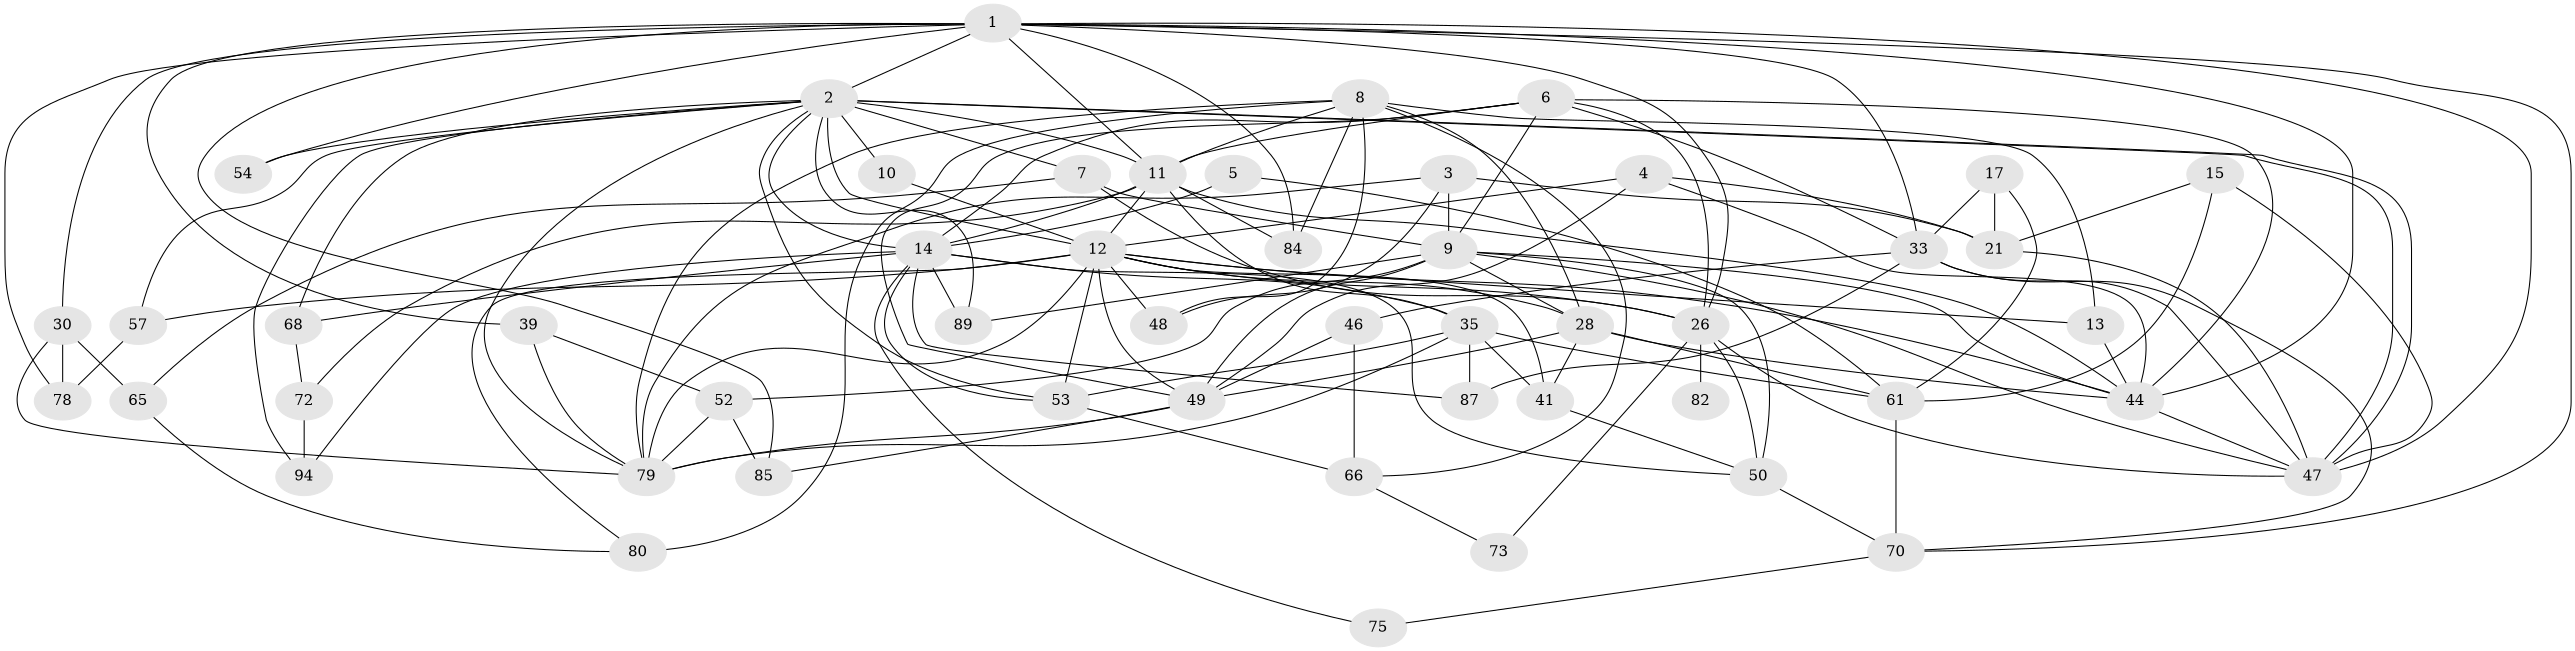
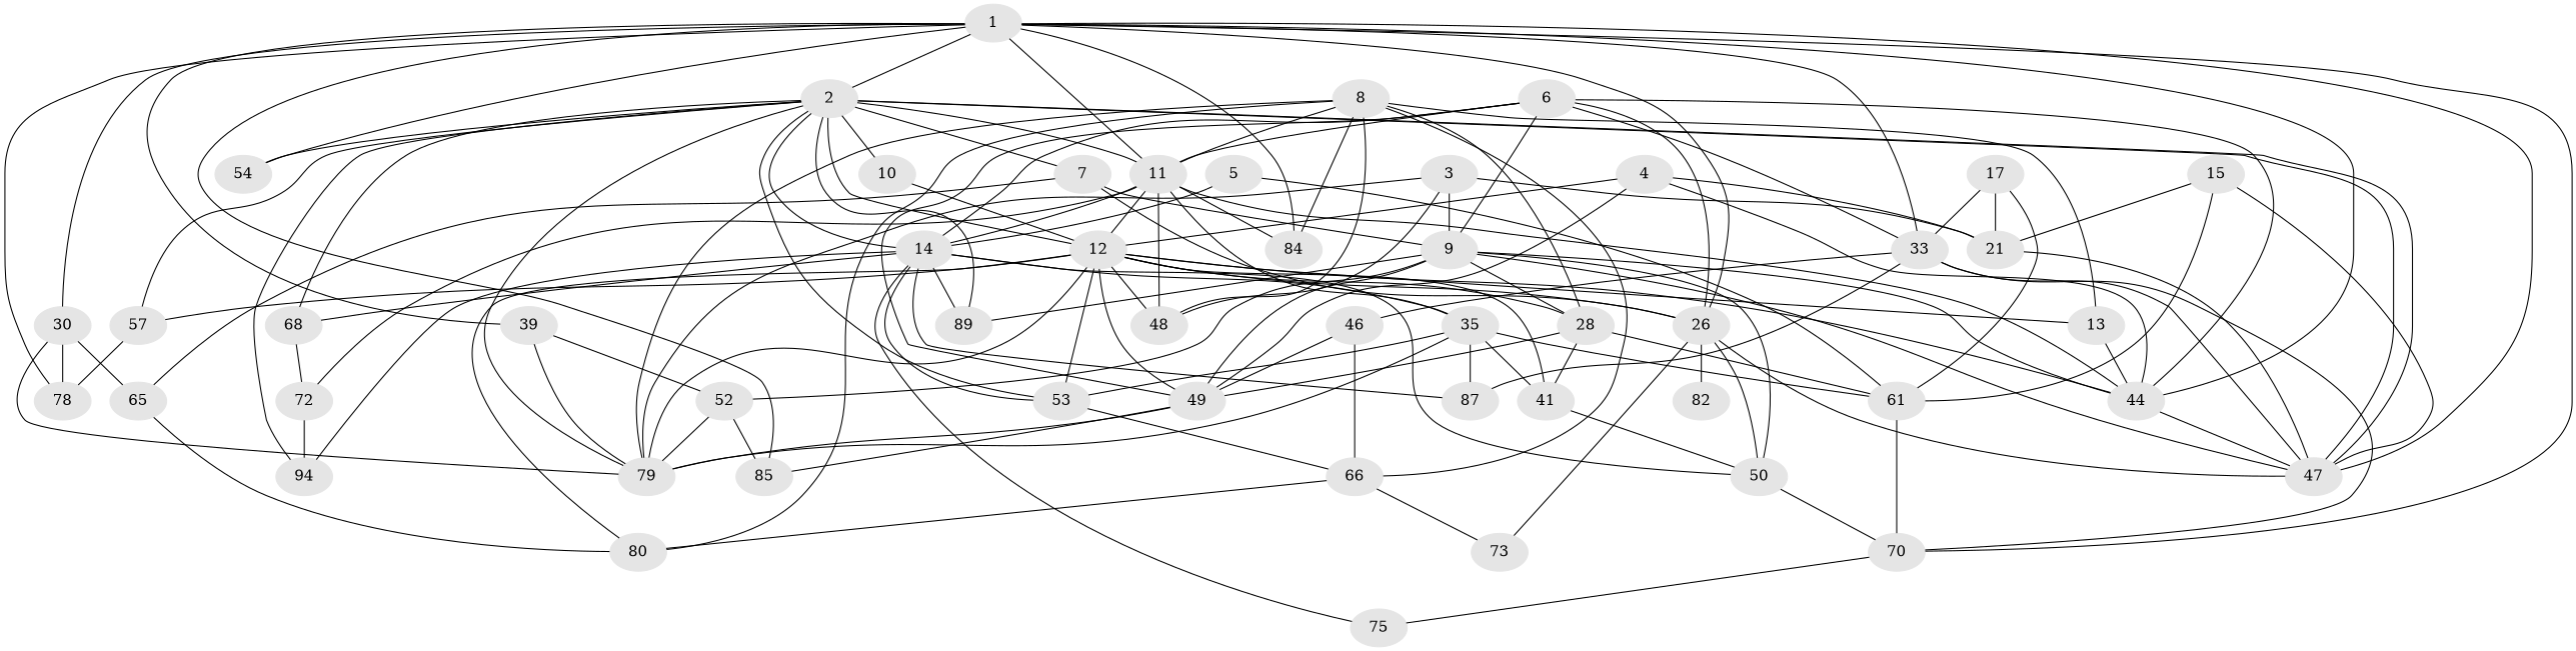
  graph {
    node [color=gray90 style=filled]
    1 [super="+23+19+16"]
    2 [super="+29"]
    11 [super="+20"]
    26 [super="+76+93"]
    30 [super="+55"]
    33 [super="+99+103+88"]
    39
    44 [super="+51"]
    47
    54
    70
    78
    84
    85
    7 [super="+59"]
    10
    12 [super="+18+40"]
    14 [super="+27+98+38"]
    53 [super="+71"]
    57
    68
    79 [super="+95"]
    89
    94
    48
    35 [super="+101+62"]
    72
    50 [super="+77"]
    73
    82
    65
    87
    46
    52 [super="+58"]
    75
    9 [super="+22"]
    49 [super="+86"]
    13
    28 [super="+31"]
    80
    41 [super="+69"]
    66 [super="+74"]
    3 [super="+102"]
    21 [super="+36"]
    4
    5
    61 [super="+64"]
    6 [super="+92+32"]
    8 [super="+45"]
    15
    17
    1 -- 2 [weight=3]
    1 -- 11
    1 -- 26
    1 -- 30
    1 -- 33
    1 -- 39
    1 -- 44 [weight=2]
    1 -- 47
    1 -- 54
    1 -- 70
    1 -- 78 [weight=2]
    1 -- 84 [weight=2]
    1 -- 85
    2 -- 11
    2 -- 47 [weight=2]
    2 -- 47
    2 -- 54
    2 -- 7
    2 -- 10
    2 -- 12
    2 -- 14 [weight=2]
    2 -- 53
    2 -- 57
    2 -- 68
    2 -- 79
    2 -- 89
    2 -- 94
    11 -- 44
    11 -- 84
    11 -- 12
    11 -- 14
+   11 -- 48
    11 -- 35
    11 -- 72
    26 -- 47
    26 -- 50
    26 -- 73
    26 -- 82 [weight=2]
    30 -- 78
    30 -- 79
    30 -- 65
    33 -- 47
    33 -- 70
    33 -- 87 [weight=2]
    33 -- 46 [weight=2]
    39 -- 79
    39 -- 52
    44 -- 47 [weight=2]
    70 -- 75
    7 -- 26
    7 -- 65
    7 -- 9
    10 -- 12
    12 -- 26
    12 -- 44
    12 -- 53
    12 -- 57
    12 -- 79
    12 -- 48
    12 -- 49
    12 -- 13
    12 -- 28
    12 -- 80
    12 -- 41
    14 -- 53
    14 -- 68
    14 -- 89
    14 -- 94
    14 -- 35
    14 -- 50
    14 -- 87 [weight=2]
    14 -- 75
    53 -- 66
    57 -- 78
    68 -- 72
    35 -- 53
    35 -- 79 [weight=2]
    35 -- 87
    35 -- 41
    35 -- 61
    72 -- 94
    50 -- 70
    65 -- 80
    46 -- 49
    46 -- 66
    52 -- 85
    52 -- 79
    9 -- 44
    9 -- 47
    9 -- 89
    9 -- 50
    9 -- 52
    9 -- 49
    9 -- 28
    49 -- 85
    49 -- 79
    13 -- 44
-   28 -- 44
    28 -- 49
    28 -- 41
    28 -- 61
    41 -- 50
    66 -- 73
+   66 -- 80
    3 -- 79
    3 -- 48
    3 -- 9 [weight=2]
    3 -- 21
    21 -- 47
    4 -- 44
    4 -- 12
    4 -- 49
    4 -- 21
    5 -- 14
    5 -- 61
    61 -- 70
    6 -- 11
    6 -- 26
    6 -- 33
    6 -- 44
    6 -- 14
    6 -- 9
    6 -- 49
    8 -- 11
    8 -- 84
    8 -- 79
    8 -- 48
    8 -- 13
    8 -- 28
    8 -- 80
    8 -- 66
    15 -- 47
    15 -- 21
    15 -- 61
    17 -- 33
    17 -- 21
    17 -- 61
  }
